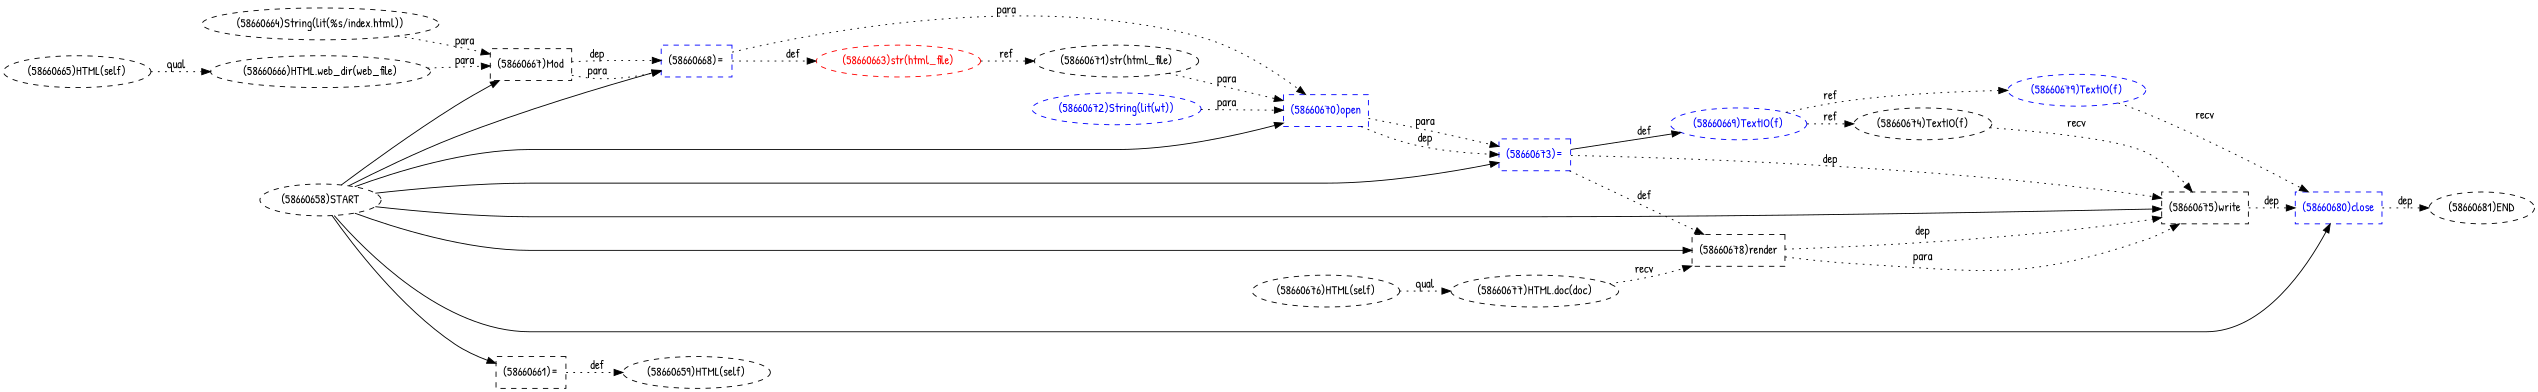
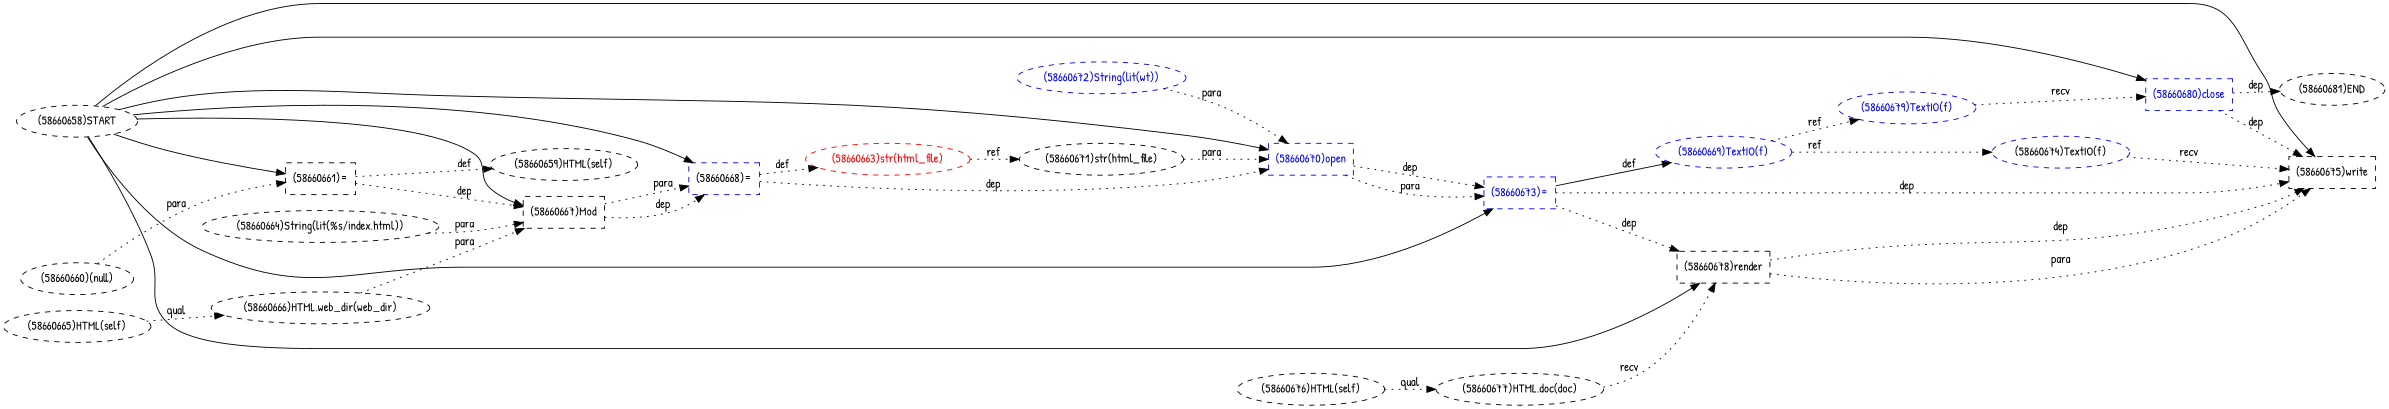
  digraph {
    fontname="Patrick Hand"
    rankdir=LR
    node [fontname="Patrick Hand" shape=ellipse style=dashed]
    edge [fontname="Patrick Hand" style=dotted]
    n1 [color=blue label="(58660668)=" shape=box]
    n2 [color=red fontcolor=red label="(58660663)str(html_file)"]
    n3 [color=blue fontcolor=blue label="(58660670)open" shape=box]
    n4 [label="(58660671)str(html_file)"]
    n5 [color=blue fontcolor=blue label="(58660673)=" shape=box]
    n6 [label="(58660676)HTML(self)"]
    n7 [label="(58660677)HTML.doc(doc)"]
    n8 [label="(58660678)render" shape=box]
    n9 [label="(58660681)END" shape=""]
+   n10 [label="(58660660)(null)"]
    n11 [label="(58660661)=" shape=box]
    n12 [label="(58660667)Mod" shape=box]
    n13 [label="(58660659)HTML(self)"]
    n14 [label="(58660665)HTML(self)"]
-   n15 [label="(58660666)HTML.web_dir(web_file)"]
+   n15 [label="(58660666)HTML.web_dir(web_dir)"]
    n16 [color=blue fontcolor=blue label="(58660672)String(lit(wt))"]
    n17 [color=blue fontcolor=blue label="(58660669)TextIO(f)"]
-   n18 [label="(58660674)TextIO(f)"]
+   n18 [label="(58660674)TextIO(f)" color=blue]
    n19 [color=blue fontcolor=blue label="(58660679)TextIO(f)"]
    n20 [label="(58660675)write" shape=box]
    n21 [color=blue fontcolor=blue label="(58660680)close" shape=box]
    n22 [label="(58660664)String(lit(%s/index.html))"]
    n23 [label="(58660658)START" shape=""]
    n1 -> n2 [label=def]
-   n1 -> n3 [label=para]
+   n1 -> n3 [label=dep]
    n2 -> n4 [label=ref]
    n3 -> n5 [label=dep]
    n3 -> n5 [label=para]
    n4 -> n3 [label=para]
-   n5 -> n8 [label=def]
+   n5 -> n8 [label=dep]
    n5 -> n17 [label=def style=solid]
    n5 -> n20 [label=dep]
    n6 -> n7 [label=qual]
    n7 -> n8 [label=recv]
    n8 -> n20 [label=dep]
    n8 -> n20 [label=para]
+   n10 -> n11 [label=para]
+   n11 -> n12 [label=dep]
    n11 -> n13 [label=def]
    n12 -> n1 [label=dep]
    n12 -> n1 [label=para]
    n14 -> n15 [label=qual]
    n15 -> n12 [label=para]
    n16 -> n3 [label=para]
    n17 -> n18 [label=ref]
    n17 -> n19 [label=ref]
    n18 -> n20 [label=recv]
    n19 -> n21 [label=recv]
-   n20 -> n21 [label=dep]
+   n21 -> n20 [label=dep]
    n21 -> n9 [label=dep]
    n22 -> n12 [label=para]
    n23 -> n1 [style=solid]
    n23 -> n3 [style=solid]
    n23 -> n5 [style=solid]
    n23 -> n8 [style=solid]
    n23 -> n11 [style=solid]
    n23 -> n12 [style=solid]
    n23 -> n20 [style=solid]
    n23 -> n21 [style=solid]
  }
